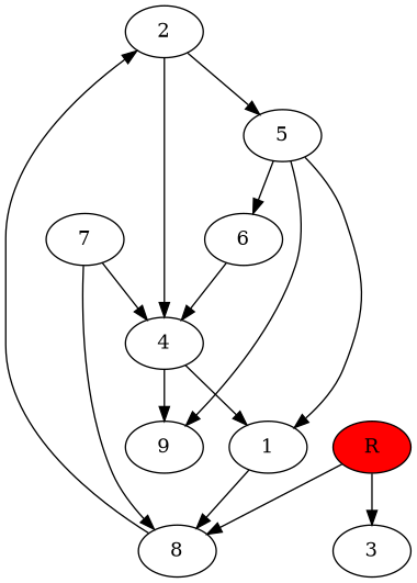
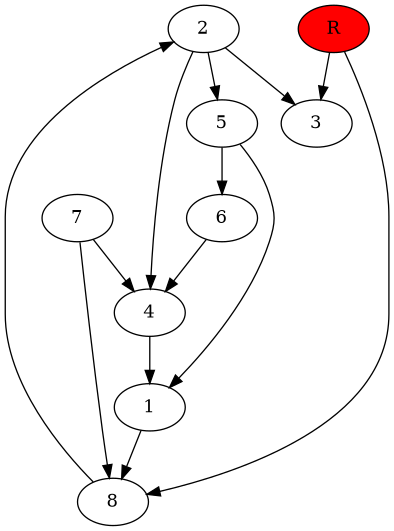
  digraph {
    2
    3
    5
    4
    1
-   9
    6
    8
    7
    R [fillcolor="#ff0000" style=filled]
+   2 -> 3
    2 -> 5
    2 -> 4
    5 -> 1
-   5 -> 9
    5 -> 6
    4 -> 1
-   4 -> 9
    1 -> 8
    6 -> 4
    8 -> 2
    7 -> 4
    7 -> 8
    R -> 3
    R -> 8
  }
